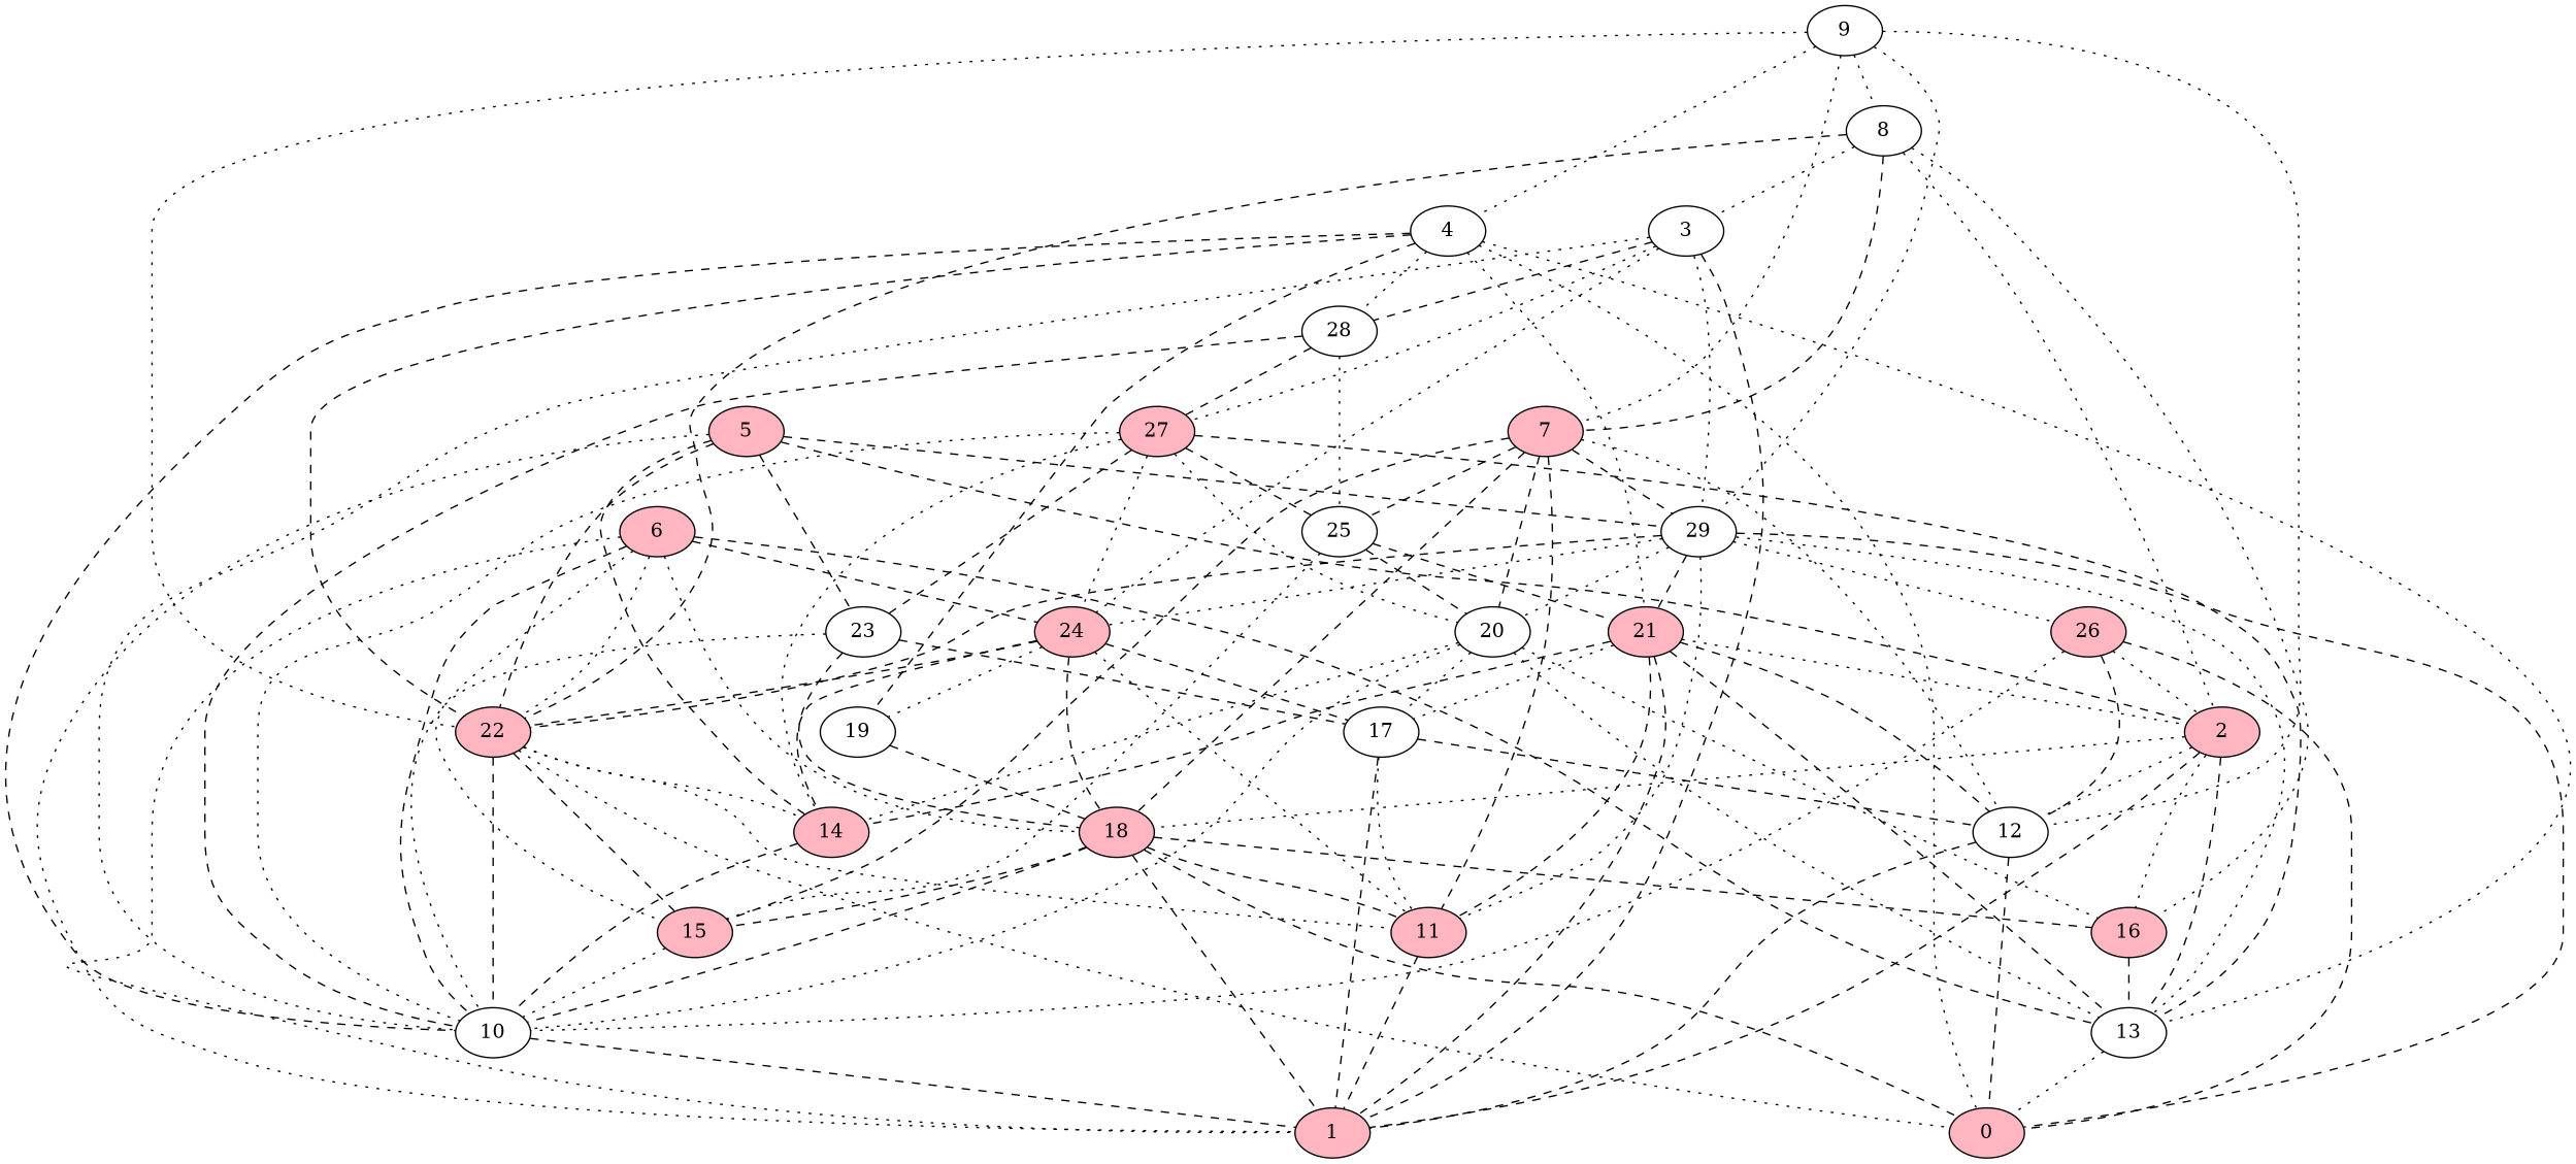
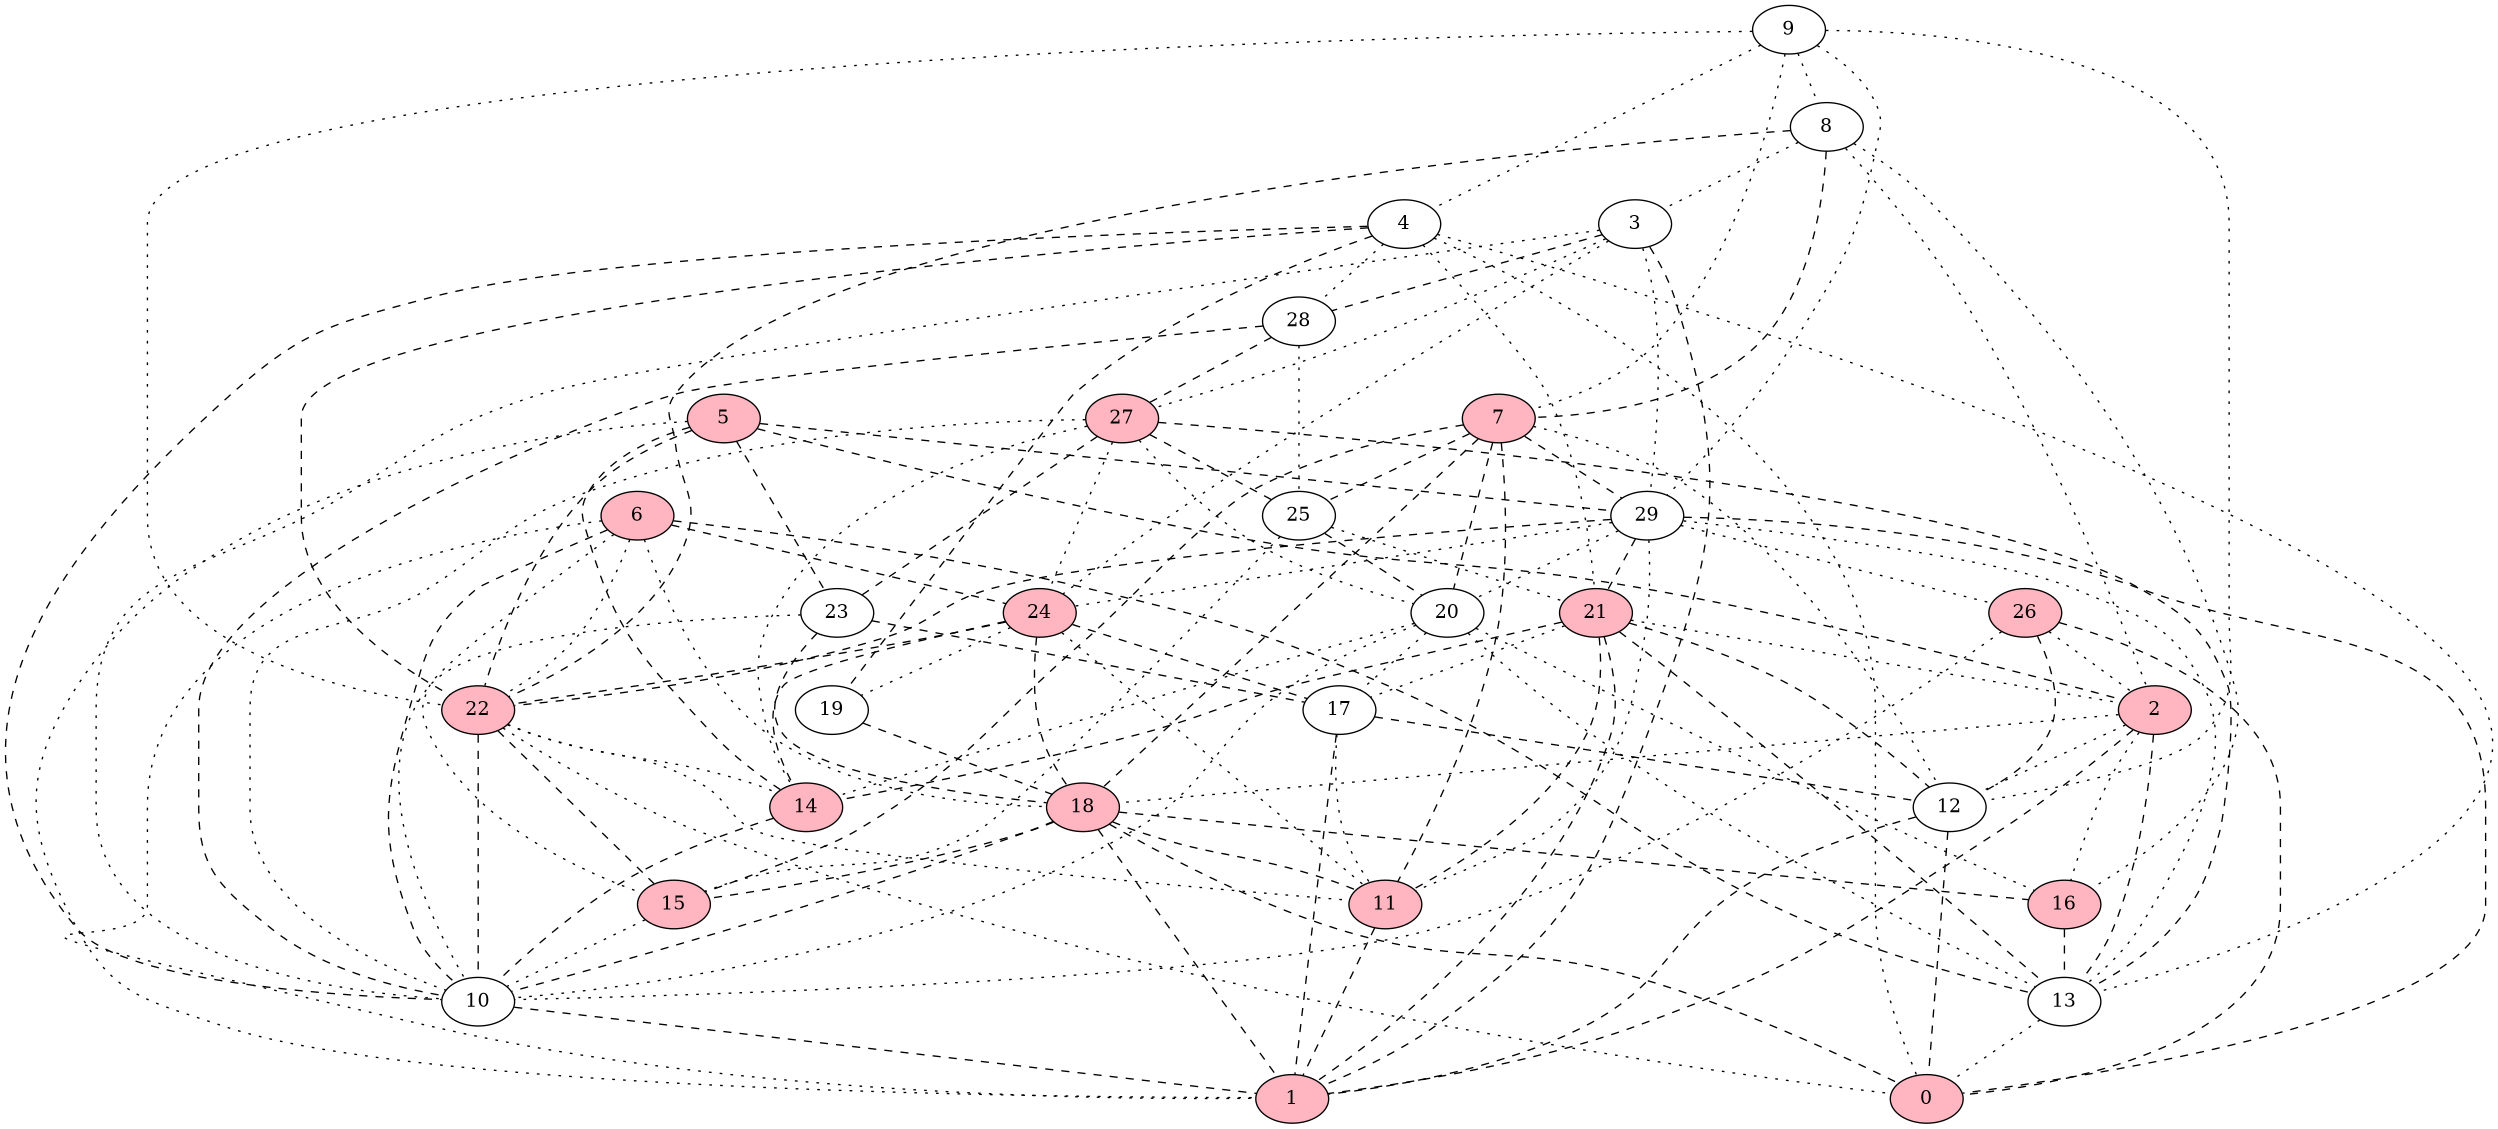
  digraph {
    node [fillcolor=lightpink style=filled]
    edge [color=black dir=none style=dashed]
    9 [fillcolor=white]
    29 [fillcolor=white]
    8 [fillcolor=white]
    7
    22
    12 [fillcolor=white]
    4 [fillcolor=white]
    24
    11
    26
    13 [fillcolor=white]
    0
    2
    21
    20 [fillcolor=white]
    16
    3 [fillcolor=white]
    25 [fillcolor=white]
    18
    15
    10 [fillcolor=white]
    14
    28 [fillcolor=white]
    27
    1
    23 [fillcolor=white]
    19 [fillcolor=white]
    17 [fillcolor=white]
    6
    5
    subgraph sub_1 {
      9
      29
      8
      7
      22
      12
      4
      24
      11
      26
      13
      0
      2
      21
      20
      16
      3
      25
      18
      15
      10
      14
      28
      27
      1
      23
      19
      17
      6
      5
    }
    9 -> 29 [style=dotted]
    9 -> 8 [style=dotted]
    9 -> 7 [style=dotted]
    9 -> 22 [style=dotted]
    9 -> 12 [style=dotted]
    9 -> 4 [style=dotted]
    29 -> 22
    29 -> 24 [style=dotted]
    29 -> 11 [style=dotted]
    29 -> 26 [style=dotted]
    29 -> 13 [style=dotted]
    29 -> 0
    29 -> 21
    29 -> 20 [style=dotted]
    8 -> 7
    8 -> 22
    8 -> 2 [style=dotted]
    8 -> 16 [style=dotted]
    8 -> 3 [style=dotted]
    7 -> 29
    7 -> 12 [style=dotted]
    7 -> 11
    7 -> 20
    7 -> 25
    7 -> 18
    7 -> 15
    22 -> 11 [style=dotted]
    22 -> 0 [style=dotted]
    22 -> 15
    22 -> 10
    22 -> 14 [style=dotted]
    12 -> 0
    12 -> 1
    4 -> 22
    4 -> 13 [style=dotted]
    4 -> 0 [style=dotted]
    4 -> 21 [style=dotted]
    4 -> 10
    4 -> 28 [style=dotted]
    4 -> 19
    24 -> 22
    24 -> 11 [style=dotted]
    24 -> 18
    24 -> 14
    24 -> 19 [style=dotted]
    24 -> 17
    11 -> 1
    26 -> 12
    26 -> 0
    26 -> 2 [style=dotted]
    26 -> 10 [style=dotted]
    13 -> 0 [style=dotted]
    2 -> 12 [style=dotted]
    2 -> 13
    2 -> 16 [style=dotted]
    2 -> 18 [style=dotted]
    2 -> 1
    21 -> 12
    21 -> 11
    21 -> 13
    21 -> 2 [style=dotted]
    21 -> 14
    21 -> 1
    21 -> 17 [style=dotted]
    20 -> 13 [style=dotted]
    20 -> 16 [style=dotted]
    20 -> 10 [style=dotted]
    20 -> 14 [style=dotted]
    20 -> 17 [style=dotted]
    16 -> 13
    3 -> 29 [style=dotted]
    3 -> 24 [style=dotted]
    3 -> 10 [style=dotted]
    3 -> 28
    3 -> 27 [style=dotted]
    3 -> 1
-   25 -> 21
+   25 -> 21 [style=dotted]
    25 -> 20
    25 -> 15 [style=dotted]
    18 -> 11
    18 -> 0
    18 -> 16
    18 -> 15
    18 -> 10
    18 -> 1
    15 -> 10 [style=dotted]
    10 -> 1
    14 -> 10
    28 -> 25 [style=dotted]
    28 -> 10
    28 -> 27
    27 -> 24 [style=dotted]
    27 -> 13
    27 -> 20 [style=dotted]
    27 -> 25
    27 -> 10 [style=dotted]
    27 -> 14 [style=dotted]
    27 -> 23
    23 -> 18
    23 -> 10 [style=dotted]
    23 -> 17
    19 -> 18
    17 -> 12
    17 -> 11 [style=dotted]
    17 -> 1
    6 -> 22 [style=dotted]
    6 -> 24
    6 -> 13
    6 -> 18 [style=dotted]
    6 -> 15 [style=dotted]
    6 -> 10
    6 -> 1 [style=dotted]
    5 -> 29
    5 -> 22
    5 -> 2
    5 -> 14
    5 -> 1 [style=dotted]
    5 -> 23
  }
